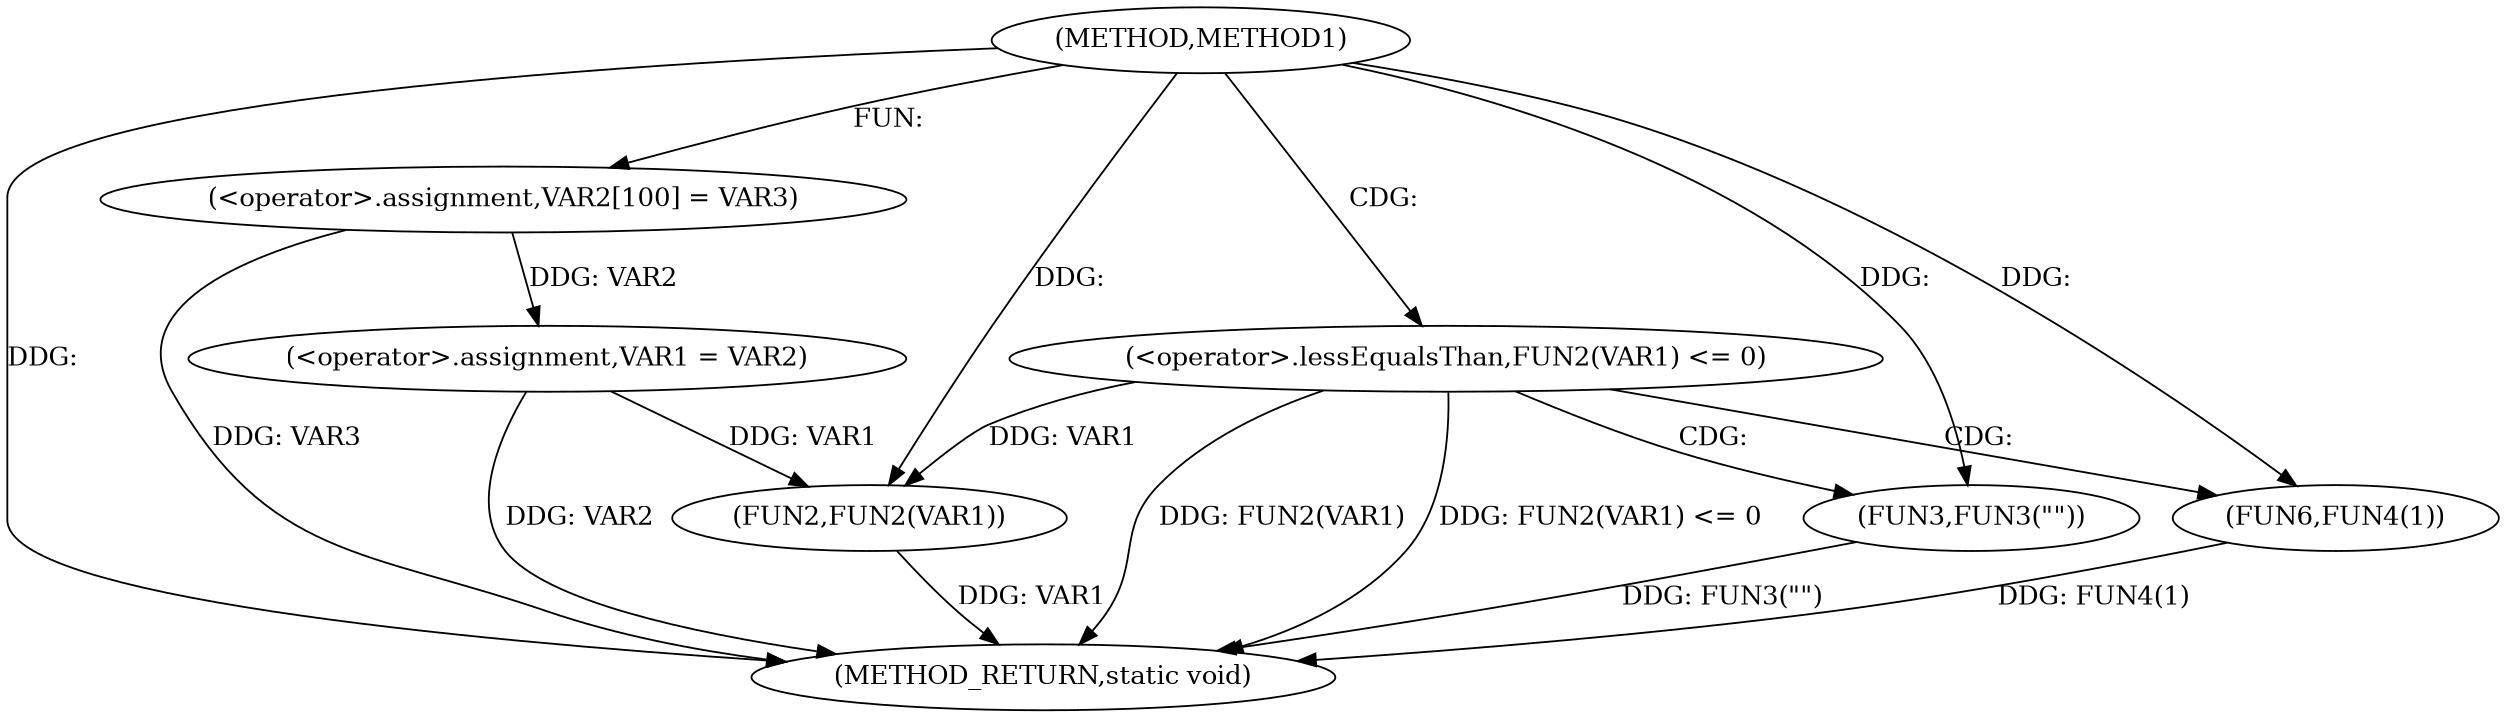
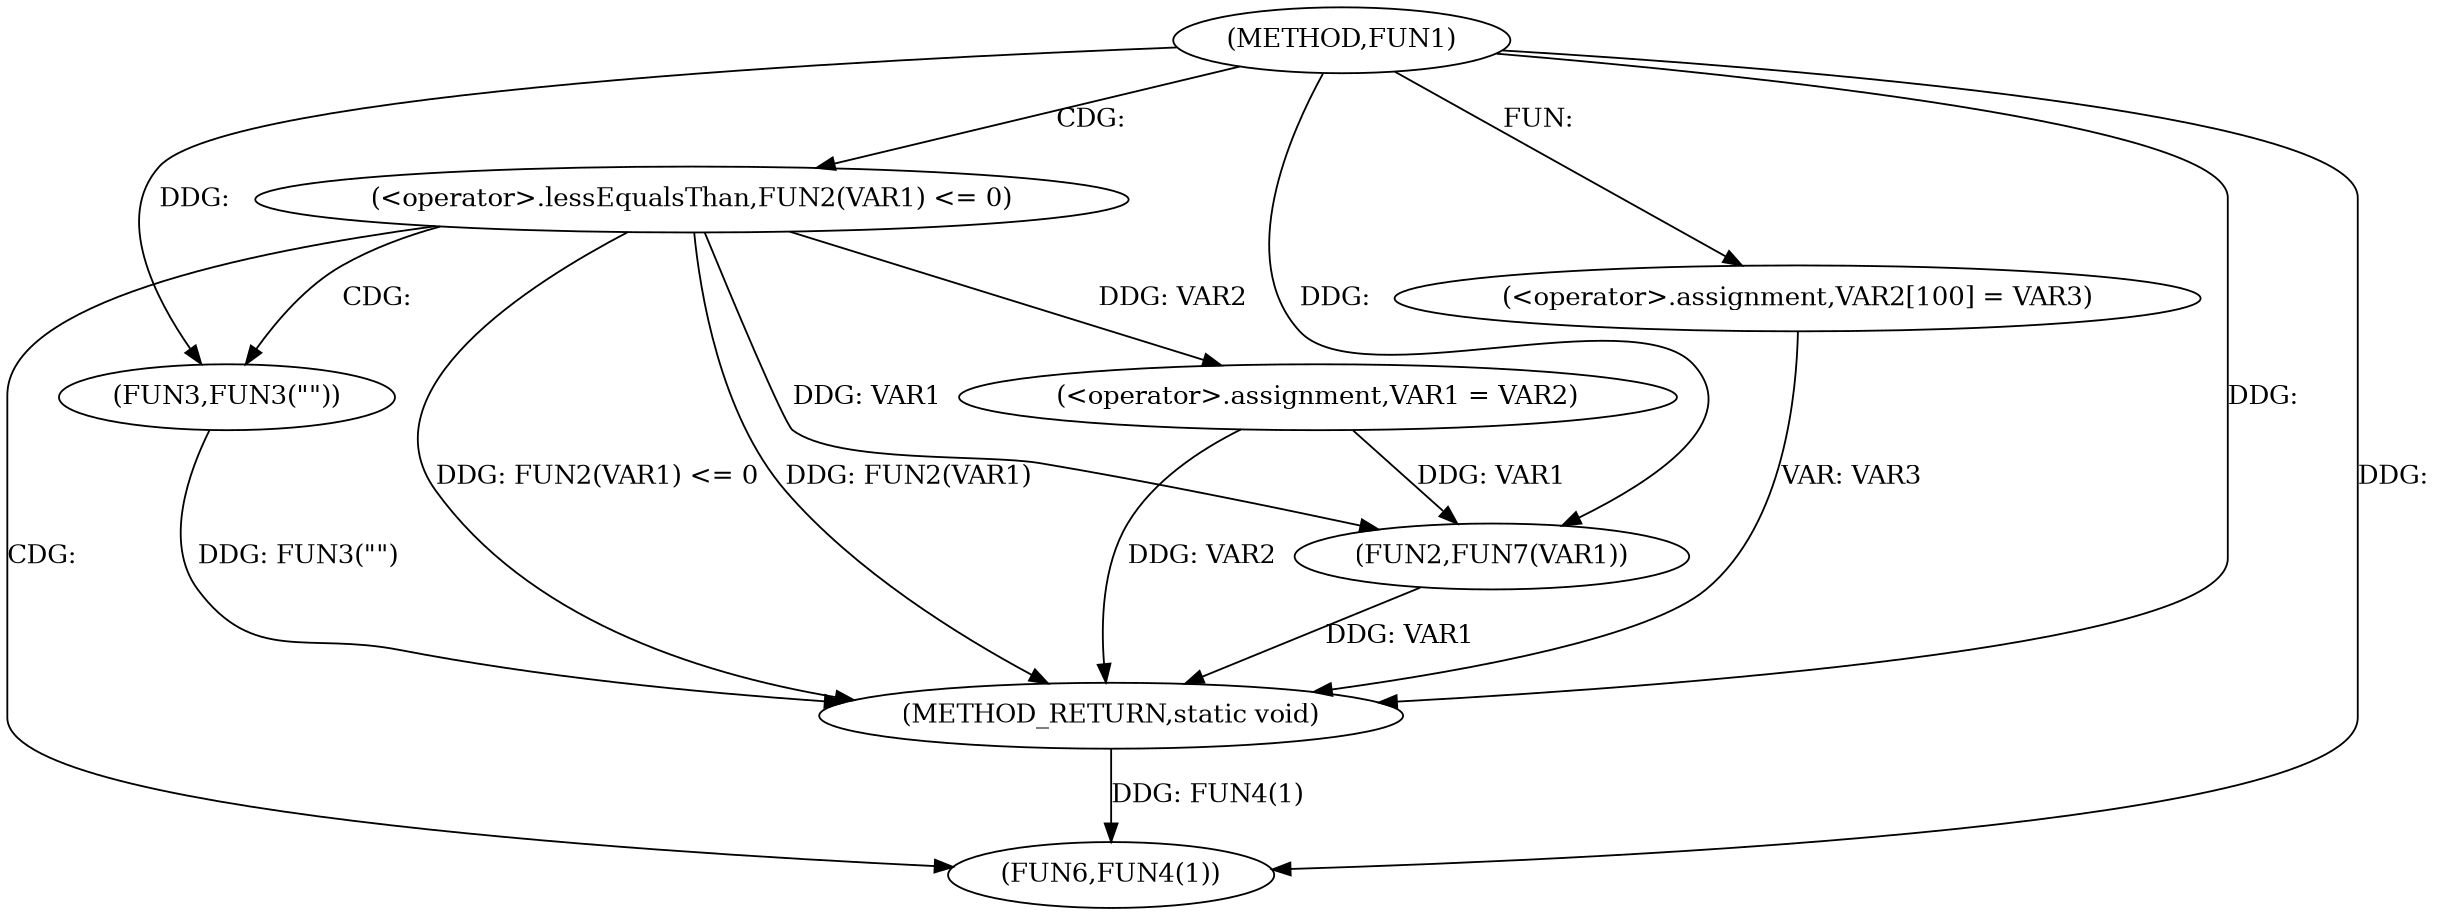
  digraph {
-   n1 [label="(METHOD,METHOD1)"]
+   n1 [label="(METHOD,FUN1)"]
    n2 [label="(<operator>.assignment,VAR2[100] = VAR3)"]
    n3 [label="(<operator>.lessEqualsThan,FUN2(VAR1) <= 0)"]
-   n4 [label="(FUN2,FUN2(VAR1))"]
+   n4 [label="(FUN2,FUN7(VAR1))"]
    n5 [label="(FUN3,FUN3(\"\"))"]
    n6 [label="(FUN6,FUN4(1))"]
    n7 [label="(METHOD_RETURN,static void)"]
    n8 [label="(<operator>.assignment,VAR1 = VAR2)"]
    n1 -> n2 [label="FUN: "]
    n1 -> n3 [label="CDG: "]
    n1 -> n4 [label="DDG: "]
    n1 -> n5 [label="DDG: "]
    n1 -> n6 [label="DDG: "]
    n1 -> n7 [label="DDG: "]
-   n2 -> n7 [label="DDG: VAR3"]
-   n2 -> n8 [label="DDG: VAR2"]
+   n2 -> n7 [label="VAR: VAR3"]
+   n3 -> n8 [label="DDG: VAR2"]
    n3 -> n4 [label="DDG: VAR1"]
    n3 -> n5 [label="CDG: "]
    n3 -> n6 [label="CDG: "]
    n3 -> n7 [label="DDG: FUN2(VAR1)"]
    n3 -> n7 [label="DDG: FUN2(VAR1) <= 0"]
    n4 -> n7 [label="DDG: VAR1"]
    n5 -> n7 [label="DDG: FUN3(\"\")"]
-   n6 -> n7 [label="DDG: FUN4(1)"]
+   n7 -> n6 [label="DDG: FUN4(1)"]
    n8 -> n4 [label="DDG: VAR1"]
    n8 -> n7 [label="DDG: VAR2"]
  }
